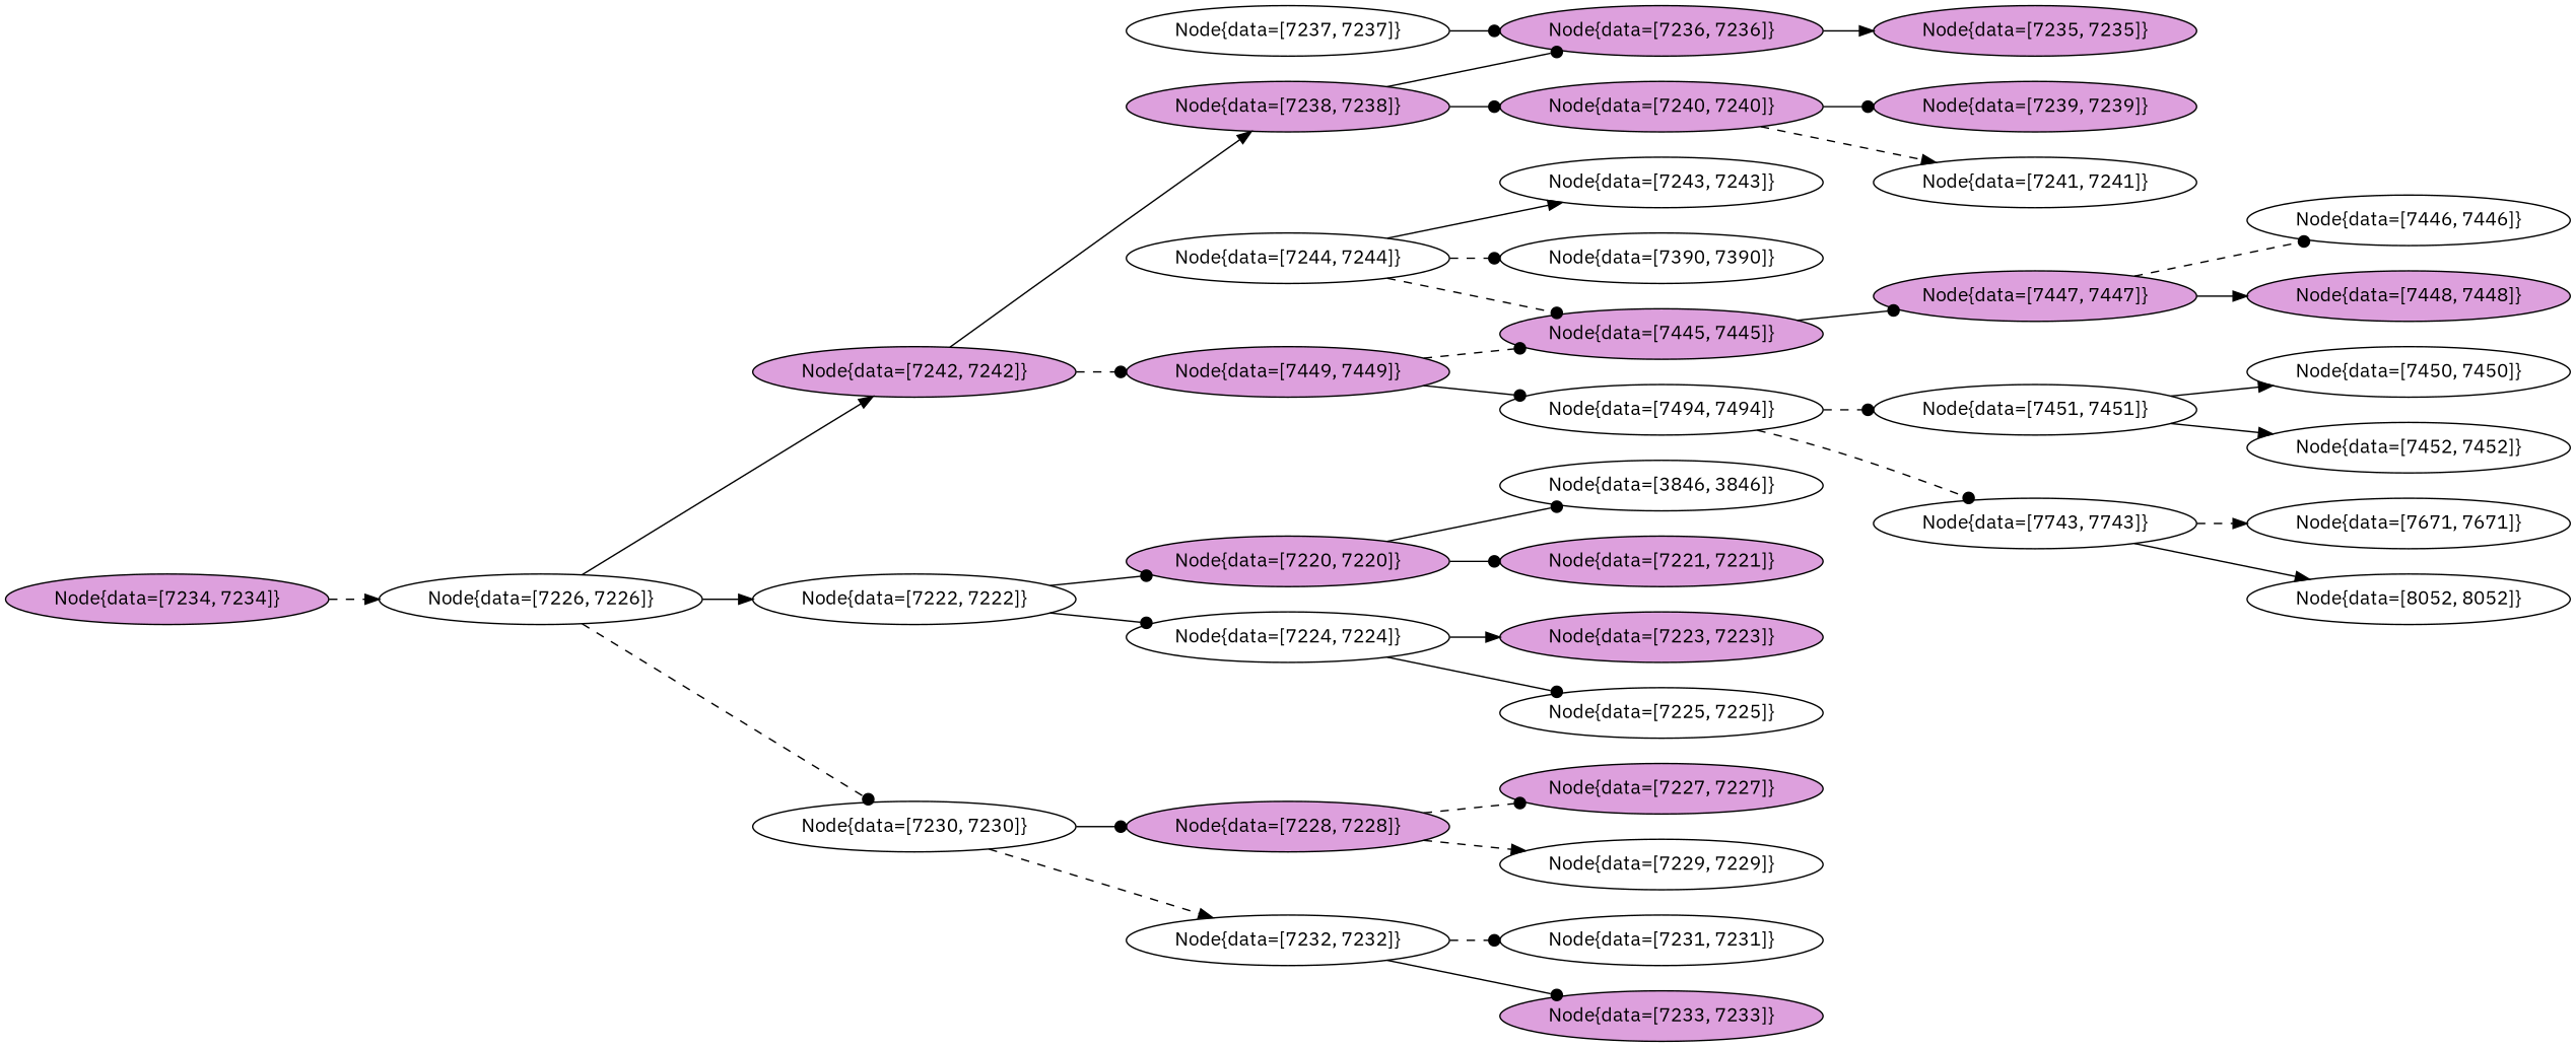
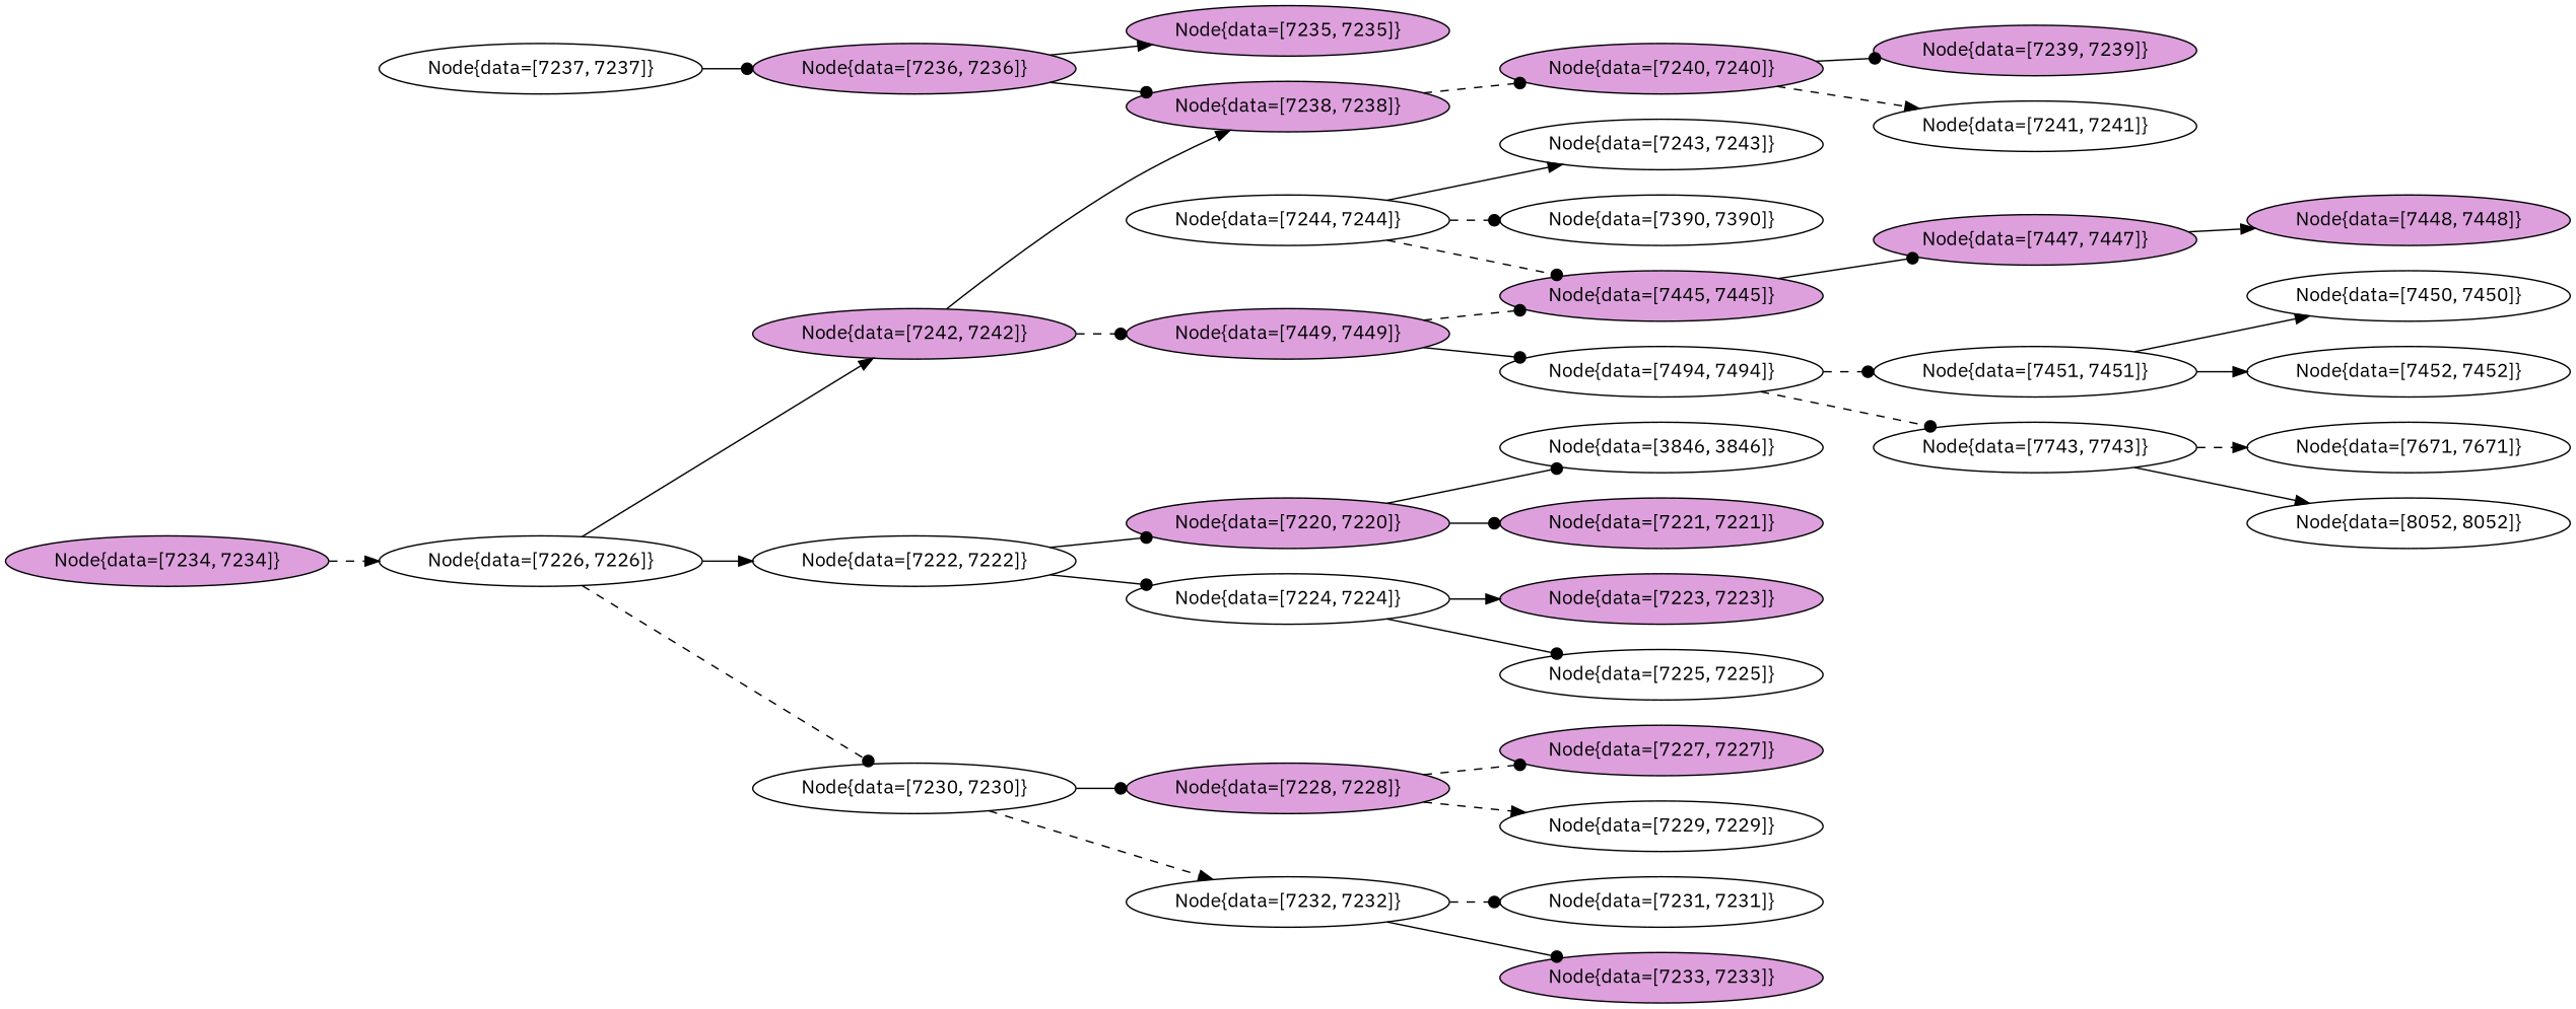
  digraph {
    fontname="IBM Plex Sans"
    rankdir=LR
    node [fillcolor=white fontname="IBM Plex Sans" style=filled]
    edge [arrowhead=dot fontname="IBM Plex Sans" style=solid]
    n1 [fillcolor=plum label="Node{data=[7234, 7234]}"]
    n2 [label="Node{data=[7226, 7226]}"]
    n3 [fillcolor=plum label="Node{data=[7242, 7242]}"]
    n4 [label="Node{data=[7222, 7222]}"]
    n5 [label="Node{data=[7230, 7230]}"]
    n6 [fillcolor=plum label="Node{data=[7238, 7238]}"]
    n7 [fillcolor=plum label="Node{data=[7449, 7449]}"]
    n8 [fillcolor=plum label="Node{data=[7220, 7220]}"]
    n9 [label="Node{data=[7224, 7224]}"]
    n10 [fillcolor=plum label="Node{data=[7228, 7228]}"]
    n11 [label="Node{data=[7232, 7232]}"]
    n12 [label="Node{data=[3846, 3846]}"]
    n13 [fillcolor=plum label="Node{data=[7221, 7221]}"]
    n14 [fillcolor=plum label="Node{data=[7223, 7223]}"]
    n15 [label="Node{data=[7225, 7225]}"]
    n16 [fillcolor=plum label="Node{data=[7227, 7227]}"]
    n17 [label="Node{data=[7229, 7229]}"]
    n18 [label="Node{data=[7231, 7231]}"]
    n19 [fillcolor=plum label="Node{data=[7233, 7233]}"]
    n20 [fillcolor=plum label="Node{data=[7236, 7236]}"]
    n21 [fillcolor=plum label="Node{data=[7240, 7240]}"]
    n22 [fillcolor=plum label="Node{data=[7445, 7445]}"]
    n23 [label="Node{data=[7494, 7494]}"]
    n24 [fillcolor=plum label="Node{data=[7235, 7235]}"]
    n25 [fillcolor=plum label="Node{data=[7239, 7239]}"]
    n26 [label="Node{data=[7241, 7241]}"]
    n27 [label="Node{data=[7237, 7237]}"]
    n28 [fillcolor=plum label="Node{data=[7447, 7447]}"]
    n29 [label="Node{data=[7451, 7451]}"]
    n30 [label="Node{data=[7743, 7743]}"]
    n31 [label="Node{data=[7244, 7244]}"]
    n32 [label="Node{data=[7243, 7243]}"]
    n33 [label="Node{data=[7390, 7390]}"]
-   n34 [label="Node{data=[7446, 7446]}"]
    n35 [fillcolor=plum label="Node{data=[7448, 7448]}"]
    n36 [label="Node{data=[7450, 7450]}"]
    n37 [label="Node{data=[7452, 7452]}"]
    n38 [label="Node{data=[7671, 7671]}"]
    n39 [label="Node{data=[8052, 8052]}"]
    n1 -> n2 [arrowhead=normal style=dashed]
    n2 -> n3 [arrowhead=normal]
    n2 -> n4 [arrowhead=normal]
    n2 -> n5 [style=dashed]
    n3 -> n6 [arrowhead=normal]
    n3 -> n7 [style=dashed]
    n4 -> n8
    n4 -> n9
    n5 -> n10
    n5 -> n11 [arrowhead=normal style=dashed]
-   n6 -> n20
-   n6 -> n21
+   n20 -> n6
+   n6 -> n21 [style=dashed]
    n7 -> n22 [style=dashed]
    n7 -> n23
    n8 -> n12
    n8 -> n13
    n9 -> n14 [arrowhead=normal]
    n9 -> n15
    n10 -> n16 [style=dashed]
    n10 -> n17 [arrowhead=normal style=dashed]
    n11 -> n18 [style=dashed]
    n11 -> n19
    n20 -> n24 [arrowhead=normal]
    n21 -> n25
    n21 -> n26 [arrowhead=normal style=dashed]
    n22 -> n28
    n23 -> n29 [style=dashed]
    n23 -> n30 [style=dashed]
    n27 -> n20
-   n28 -> n34 [style=dashed]
    n28 -> n35 [arrowhead=normal]
    n29 -> n36 [arrowhead=normal]
    n29 -> n37 [arrowhead=normal]
    n30 -> n38 [arrowhead=normal style=dashed]
    n30 -> n39 [arrowhead=normal]
    n31 -> n22 [style=dashed]
    n31 -> n32 [arrowhead=normal]
    n31 -> n33 [style=dashed]
  }
